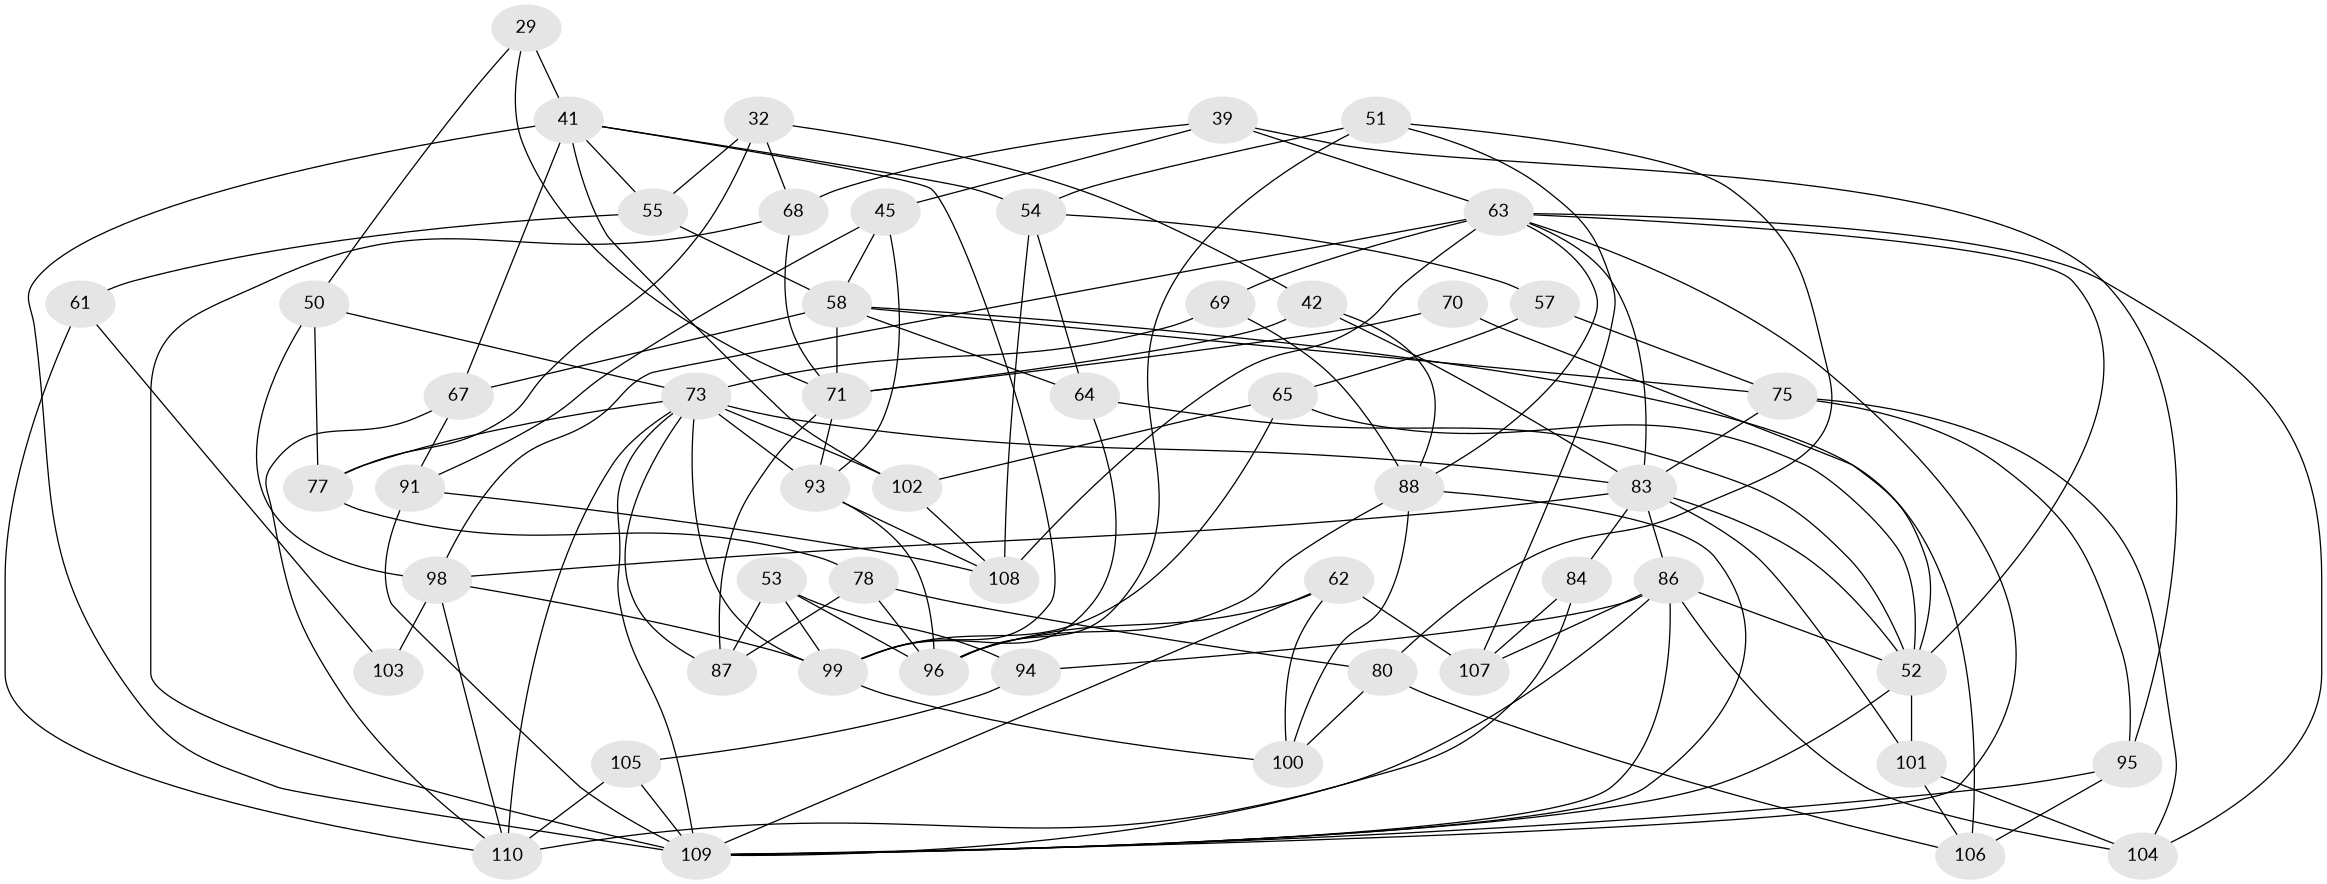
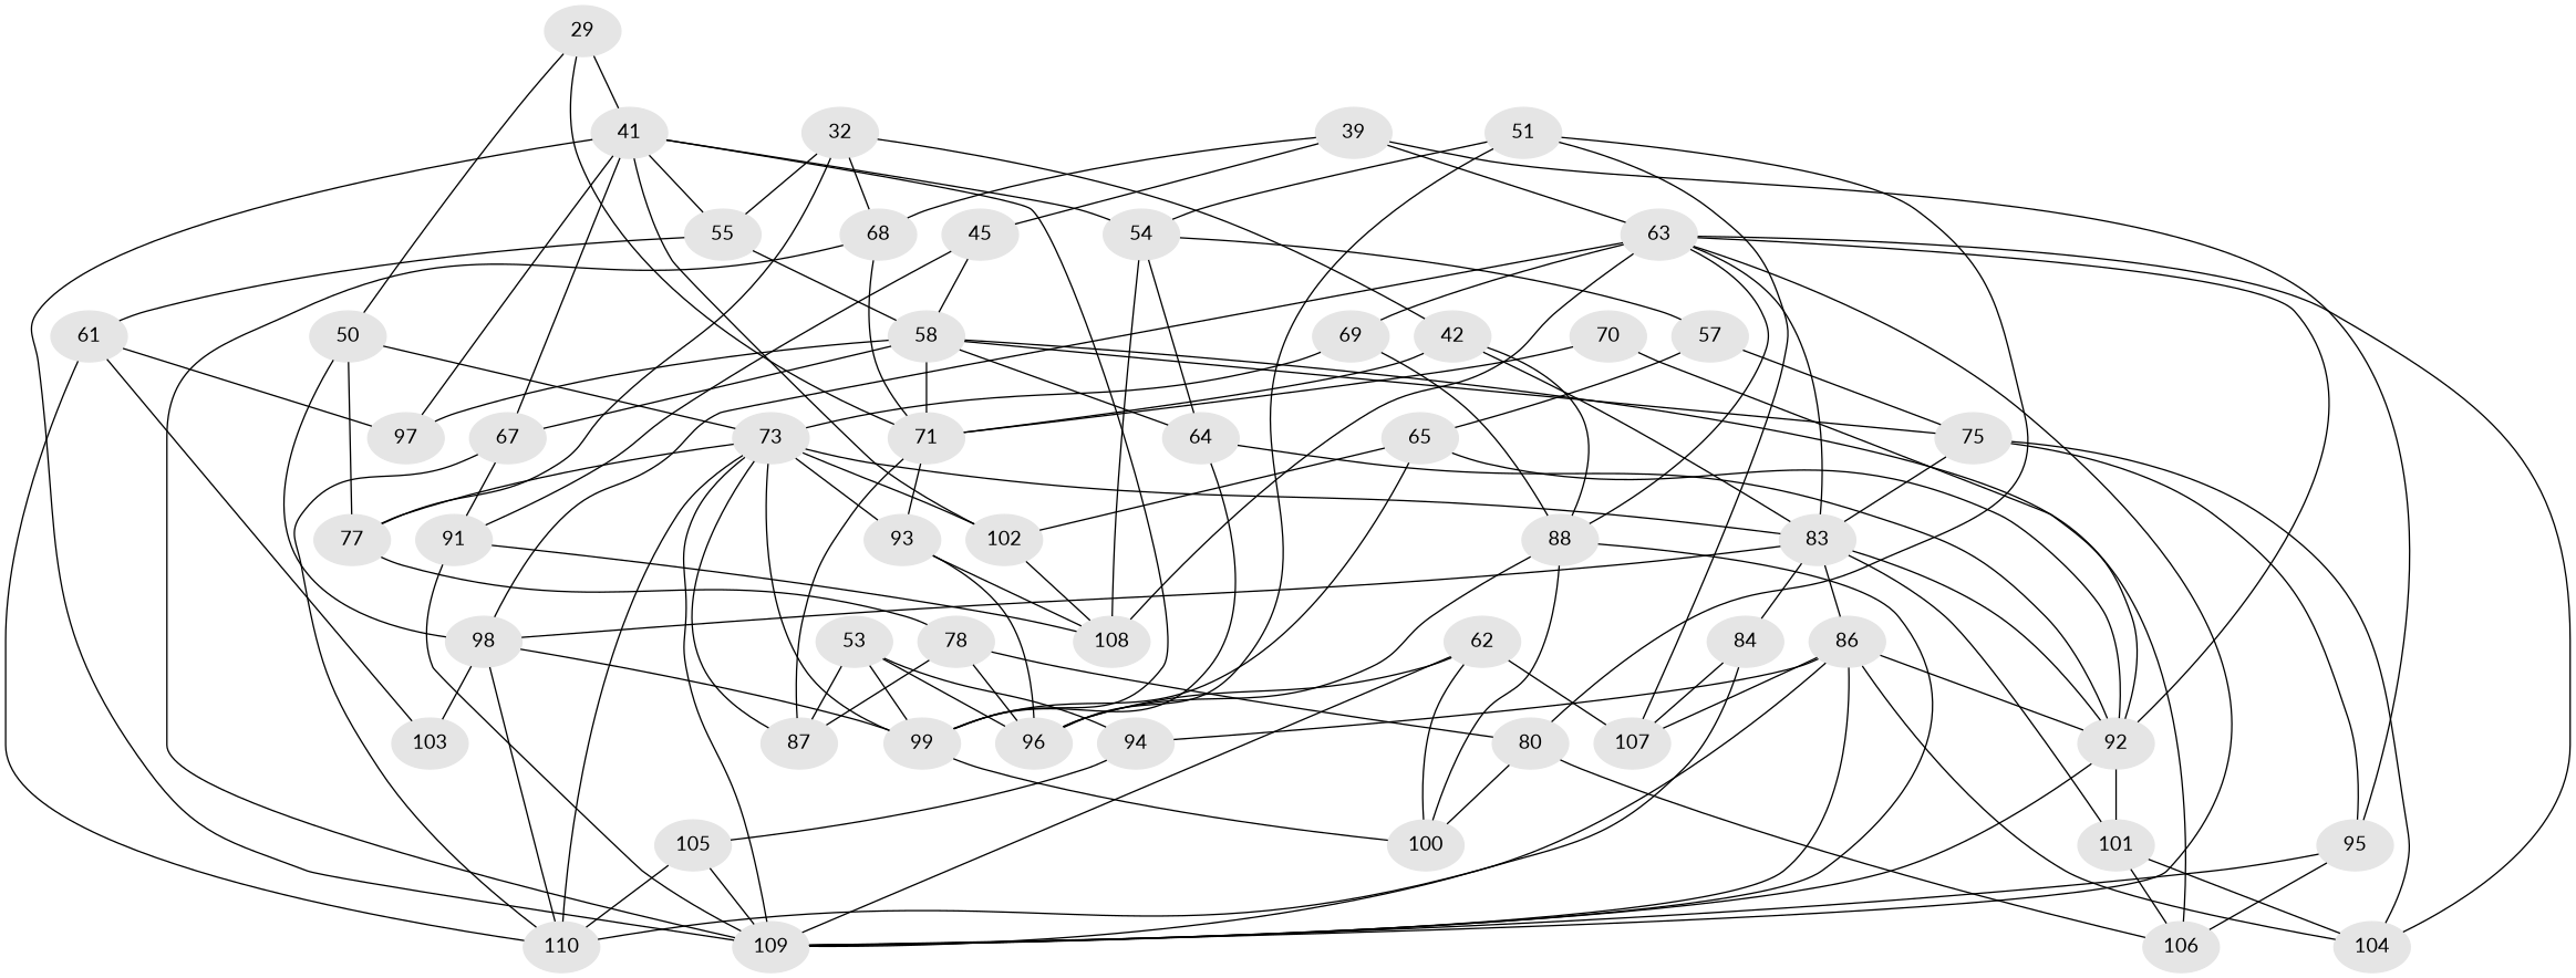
  graph {
    fontname=Lato
    node [color=gray90 fontname=Lato style=filled]
    edge [fontname=Lato]
    41 [super="+8+30+20"]
    55
    54 [super="+52"]
    67
+   97
    99 [super="+13+79"]
    102 [super="+85"]
    109 [super="+35+90+46"]
    29
    50
    71 [super="+38"]
    77
    98 [super="+43+81"]
    73 [super="+15+28"]
    93 [super="+33"]
    87
    84
    107
    86 [super="+22+74"]
    94
    110 [super="+14+66"]
-   92 [super="+56+72" label=52]
+   92 [super="+56+72"]
    104 [super="+1"]
    96 [super="+24"]
    32 [super="+23"]
    42
    68
    83 [super="+2+6+11+60"]
    88 [super="+4+82"]
    58 [super="+40"]
    61
    78
    39
    45
    63 [super="+44+27"]
    95
    91
    108 [super="+3"]
    69 [super="+49"]
    106
    57
    64 [super="+36"]
    100
    101
    75 [super="+59"]
    65
    103
    51
    80
    53
    105 [super="+47"]
    62
    70
    41 -- 55
    41 -- 54
    41 -- 67
+   41 -- 97 [weight=2]
    41 -- 99
    41 -- 102 [weight=3]
    41 -- 109
    55 -- 58
    55 -- 61
    54 -- 108
    54 -- 57
    54 -- 64 [weight=2]
    67 -- 110
    67 -- 91
    99 -- 100
    102 -- 108
    29 -- 41 [weight=2]
    29 -- 50
    29 -- 71
    50 -- 77
    50 -- 98
    50 -- 73
    71 -- 93
    71 -- 87
    77 -- 78
    98 -- 99
    98 -- 110
    98 -- 103 [weight=3]
    73 -- 99 [weight=2]
    73 -- 102
    73 -- 109 [weight=3]
    73 -- 77
    73 -- 93
    73 -- 87
    73 -- 110 [weight=3]
    73 -- 83 [weight=3]
    93 -- 96
    93 -- 108 [weight=2]
    84 -- 109
    84 -- 107
    86 -- 109
    86 -- 107
    86 -- 94
    86 -- 110
    86 -- 92
    86 -- 104 [weight=2]
    94 -- 105 [weight=2]
    92 -- 109
    92 -- 101
    32 -- 55
    32 -- 77
    32 -- 42
    32 -- 68
    42 -- 71
    42 -- 83
    42 -- 88
    68 -- 109
    68 -- 71
    83 -- 98
    83 -- 84
    83 -- 86
    83 -- 92
    83 -- 101
    88 -- 109
    88 -- 96 [weight=2]
    88 -- 100
    58 -- 67
+   58 -- 97
    58 -- 71
    58 -- 106
    58 -- 64
    58 -- 75
+   61 -- 97
    61 -- 110
    61 -- 103
    78 -- 87
    78 -- 96
    78 -- 80
    39 -- 68
    39 -- 45
    39 -- 63
    39 -- 95
-   45 -- 93
    45 -- 58
    45 -- 91
    63 -- 109
    63 -- 98 [weight=3]
    63 -- 92
    63 -- 104 [weight=2]
    63 -- 83
    63 -- 88
    63 -- 108
    63 -- 69
    95 -- 109
    95 -- 106
    91 -- 109
    91 -- 108
    69 -- 73
    69 -- 88 [weight=2]
    57 -- 75
    57 -- 65
    64 -- 99
    64 -- 92 [weight=2]
    101 -- 104
    101 -- 106
    75 -- 104
    75 -- 83 [weight=2]
    75 -- 95
    65 -- 99
    65 -- 102
    65 -- 92
    51 -- 54
    51 -- 107
    51 -- 96
    51 -- 80
    80 -- 106
    80 -- 100
    53 -- 99
    53 -- 87
    53 -- 94
    53 -- 96
    105 -- 109 [weight=3]
    105 -- 110
    62 -- 109
    62 -- 107
    62 -- 96
    62 -- 100
    70 -- 71
    70 -- 92 [weight=3]
  }
